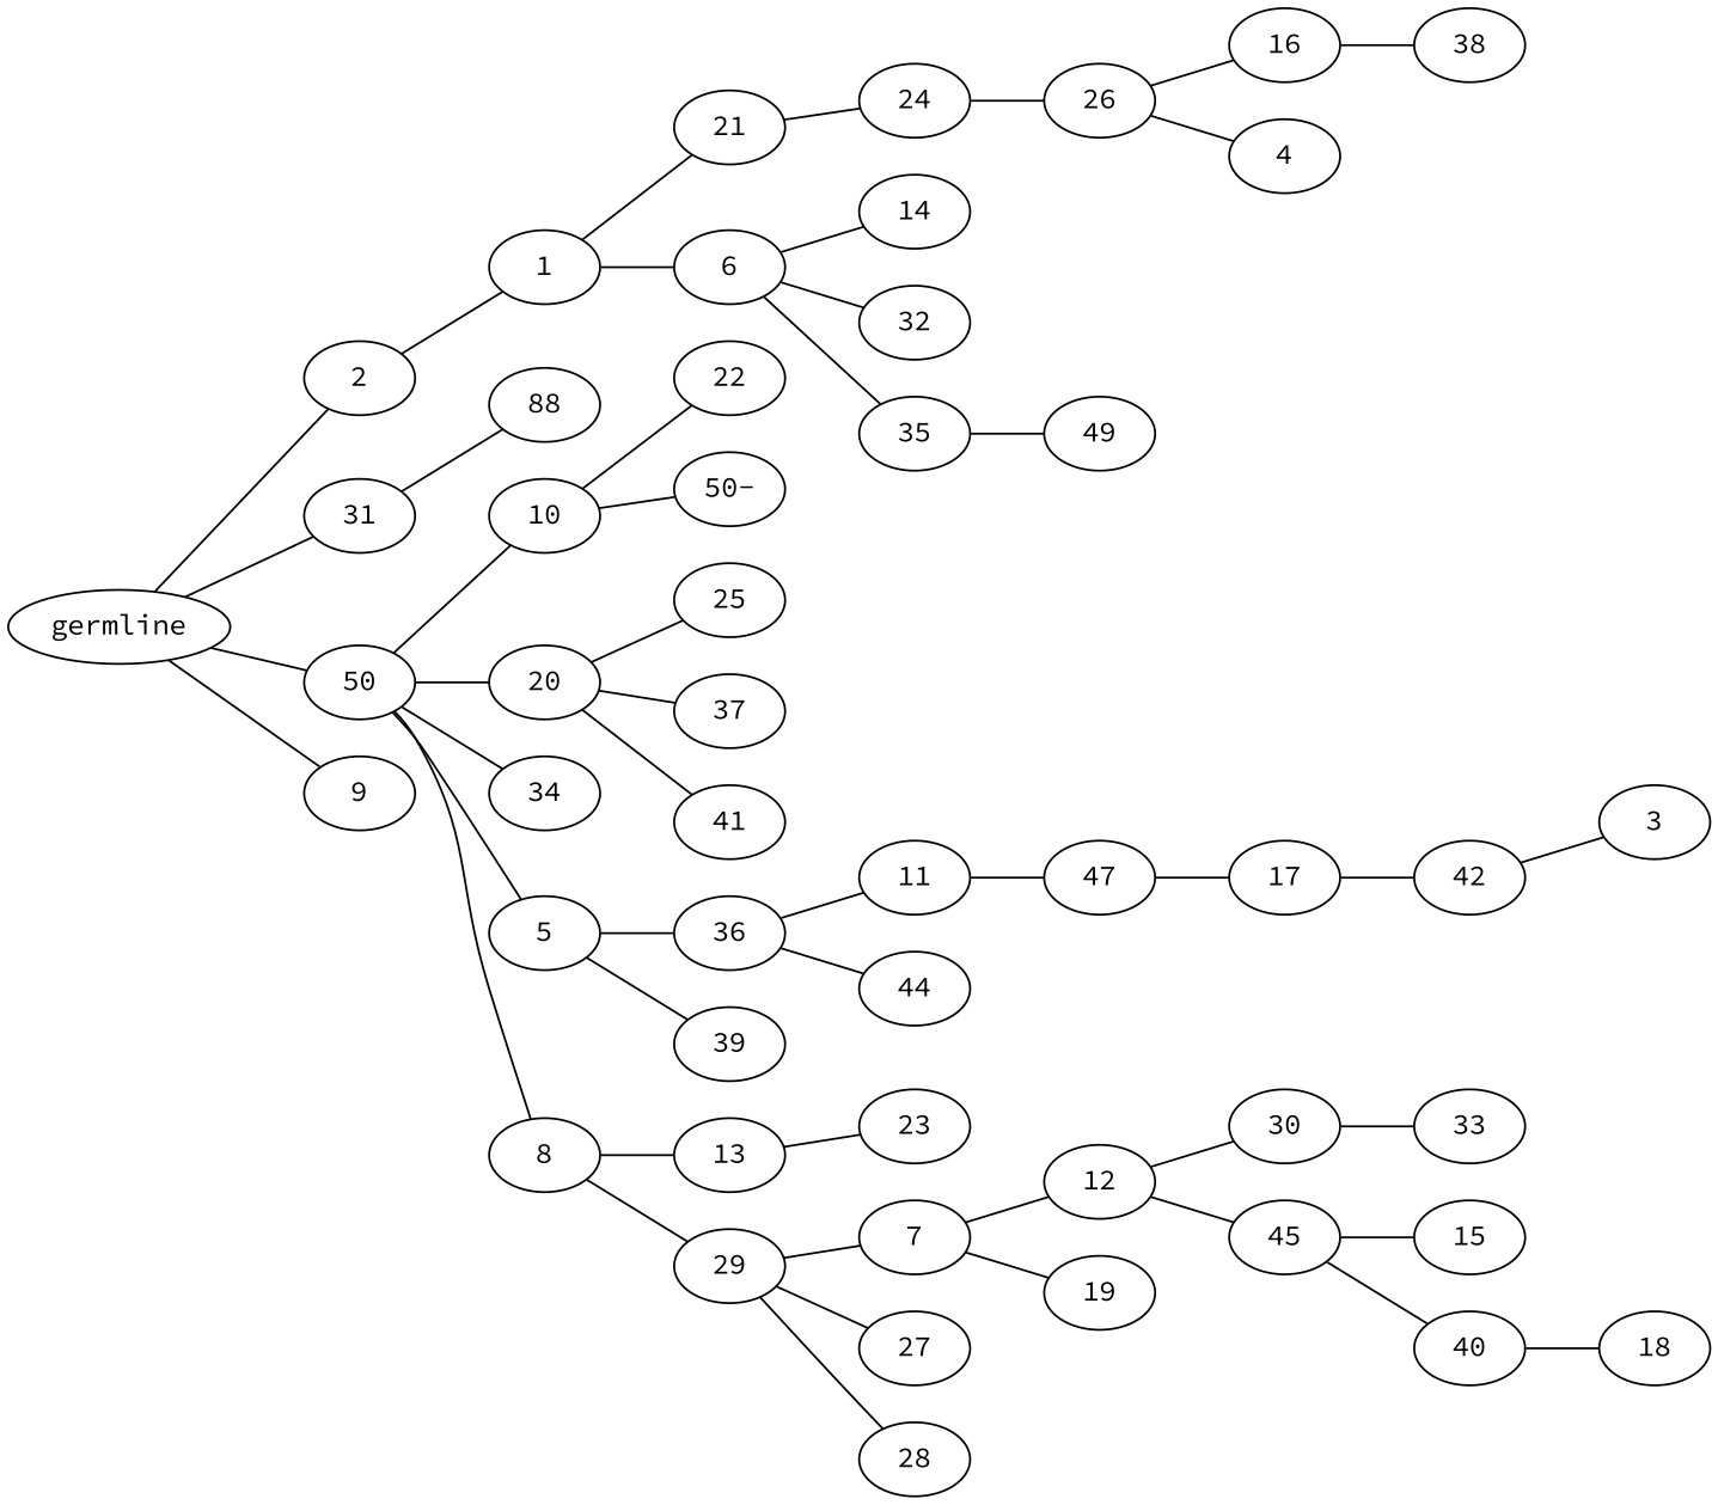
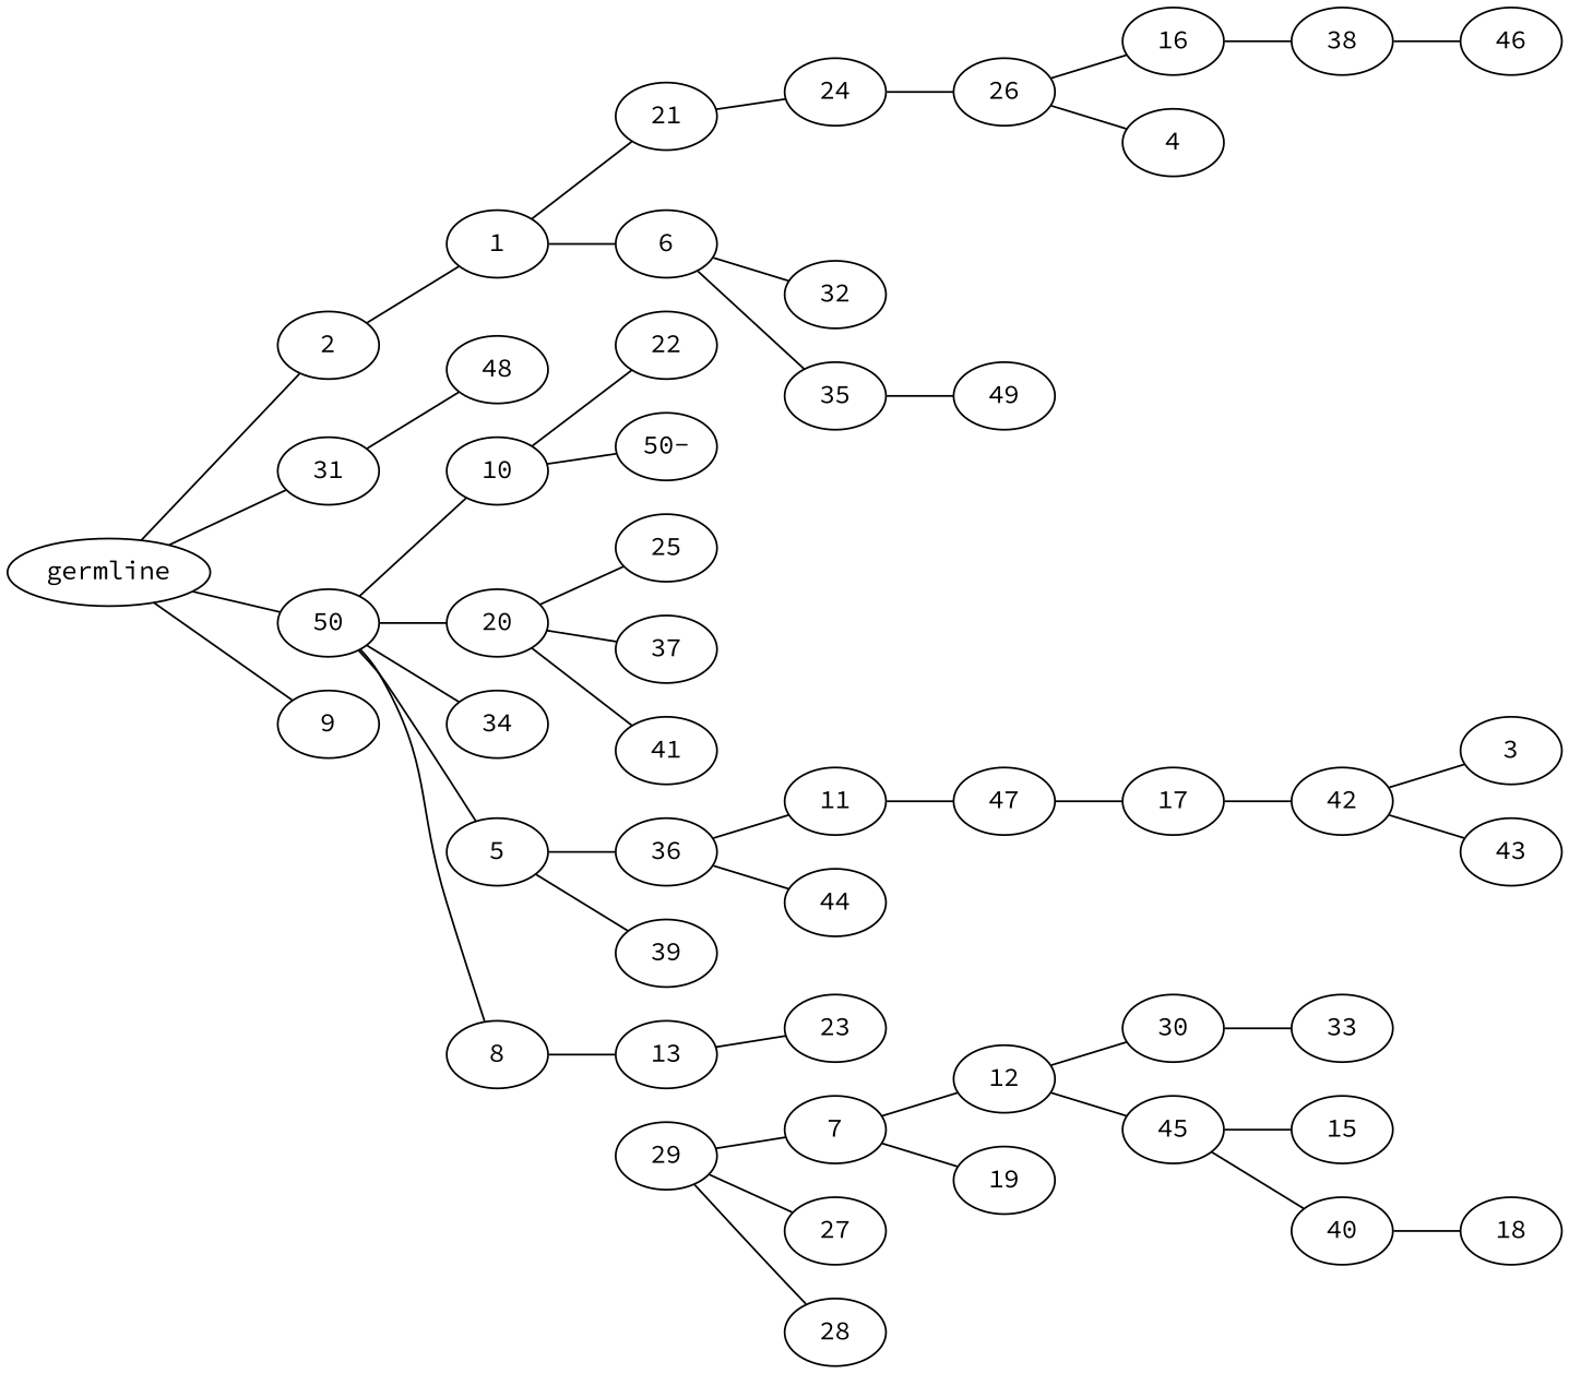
  graph {
    fontname="Source Code Pro"
    rankdir=LR
    node [fontname="Source Code Pro"]
    edge [fontname="Source Code Pro"]
    n1 [label=germline]
    n2 [label=2]
    n3 [label=31]
    n4 [label=50]
    n5 [label=9]
    n6 [label=1]
    n7 [label=21]
    n8 [label=6]
-   n9 [label=88]
+   n9 [label=48]
    n10 [label=10]
    n11 [label=20]
    n12 [label=34]
    n13 [label=5]
    n14 [label=8]
    n15 [label=24]
-   n16 [label=14]
    n17 [label=32]
    n18 [label=35]
    n19 [label=26]
    n20 [label=16]
    n21 [label=4]
    n22 [label=38]
+   n23 [label=46]
    n24 [label=49]
    n25 [label=22]
    n26 [label="50-"]
    n27 [label=25]
    n28 [label=37]
    n29 [label=41]
    n30 [label=36]
    n31 [label=39]
    n32 [label=13]
    n33 [label=29]
    n34 [label=11]
    n35 [label=44]
    n36 [label=47]
    n37 [label=17]
    n38 [label=42]
    n39 [label=3]
+   n40 [label=43]
    n41 [label=23]
    n42 [label=7]
    n43 [label=27]
    n44 [label=28]
    n45 [label=12]
    n46 [label=19]
    n47 [label=30]
    n48 [label=45]
    n49 [label=33]
    n50 [label=15]
    n51 [label=40]
    n52 [label=18]
    n1 -- n2
    n1 -- n3
    n1 -- n4
    n1 -- n5
    n2 -- n6
    n3 -- n9
    n4 -- n10
    n4 -- n11
    n4 -- n12
    n4 -- n13
    n4 -- n14
    n6 -- n7
    n6 -- n8
    n7 -- n15
-   n8 -- n16
    n8 -- n17
    n8 -- n18
    n10 -- n25
    n10 -- n26
    n11 -- n27
    n11 -- n28
    n11 -- n29
    n13 -- n30
    n13 -- n31
    n14 -- n32
-   n14 -- n33
    n15 -- n19
    n18 -- n24
    n19 -- n20
    n19 -- n21
    n20 -- n22
+   n22 -- n23
    n30 -- n34
    n30 -- n35
    n32 -- n41
    n33 -- n42
    n33 -- n43
    n33 -- n44
    n34 -- n36
    n36 -- n37
    n37 -- n38
    n38 -- n39
+   n38 -- n40
    n42 -- n45
    n42 -- n46
    n45 -- n47
    n45 -- n48
    n47 -- n49
    n48 -- n50
    n48 -- n51
    n51 -- n52
  }
